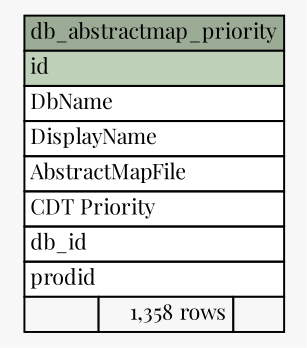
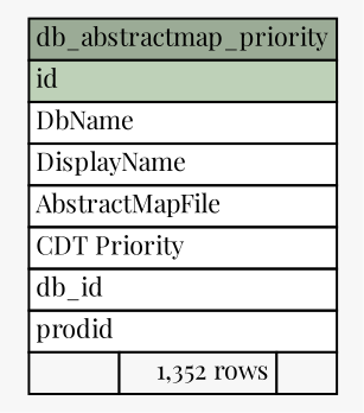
  digraph {
    bgcolor="#f7f7f7"
    fontname="Playfair Display"
    fontsize=11
    nodesep=0.18
    rankdir=RL
    ranksep=0.46
-   n1 [fontname="Playfair Display" fontsize=11 label=<     <TABLE BORDER="0" CELLBORDER="1" CELLSPACING="0" BGCOLOR="#ffffff">       <TR><TD COLSPAN="3" BGCOLOR="#9bab96" ALIGN="CENTER">db_abstractmap_priority</TD></TR>       <TR><TD PORT="id" COLSPAN="3" BGCOLOR="#bed1b8" ALIGN="LEFT">id</TD></TR>       <TR><TD PORT="DbName" COLSPAN="3" ALIGN="LEFT">DbName</TD></TR>       <TR><TD PORT="DisplayName" COLSPAN="3" ALIGN="LEFT">DisplayName</TD></TR>       <TR><TD PORT="AbstractMapFile" COLSPAN="3" ALIGN="LEFT">AbstractMapFile</TD></TR>       <TR><TD PORT="CDT Priority" COLSPAN="3" ALIGN="LEFT">CDT Priority</TD></TR>       <TR><TD PORT="db_id" COLSPAN="3" ALIGN="LEFT">db_id</TD></TR>       <TR><TD PORT="prodid" COLSPAN="3" ALIGN="LEFT">prodid</TD></TR>       <TR><TD ALIGN="LEFT" BGCOLOR="#f7f7f7">  </TD><TD ALIGN="RIGHT" BGCOLOR="#f7f7f7">1,358 rows</TD><TD ALIGN="RIGHT" BGCOLOR="#f7f7f7">  </TD></TR>     </TABLE>> shape=plaintext]
+   n1 [fontname="Playfair Display" fontsize=11 label=<     <TABLE BORDER="0" CELLBORDER="1" CELLSPACING="0" BGCOLOR="#ffffff">       <TR><TD COLSPAN="3" BGCOLOR="#9bab96" ALIGN="CENTER">db_abstractmap_priority</TD></TR>       <TR><TD PORT="id" COLSPAN="3" BGCOLOR="#bed1b8" ALIGN="LEFT">id</TD></TR>       <TR><TD PORT="DbName" COLSPAN="3" ALIGN="LEFT">DbName</TD></TR>       <TR><TD PORT="DisplayName" COLSPAN="3" ALIGN="LEFT">DisplayName</TD></TR>       <TR><TD PORT="AbstractMapFile" COLSPAN="3" ALIGN="LEFT">AbstractMapFile</TD></TR>       <TR><TD PORT="CDT Priority" COLSPAN="3" ALIGN="LEFT">CDT Priority</TD></TR>       <TR><TD PORT="db_id" COLSPAN="3" ALIGN="LEFT">db_id</TD></TR>       <TR><TD PORT="prodid" COLSPAN="3" ALIGN="LEFT">prodid</TD></TR>       <TR><TD ALIGN="LEFT" BGCOLOR="#f7f7f7">  </TD><TD ALIGN="RIGHT" BGCOLOR="#f7f7f7">1,352 rows</TD><TD ALIGN="RIGHT" BGCOLOR="#f7f7f7">  </TD></TR>     </TABLE>> shape=plaintext]
  }
